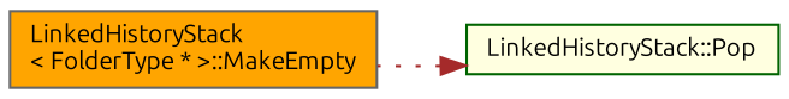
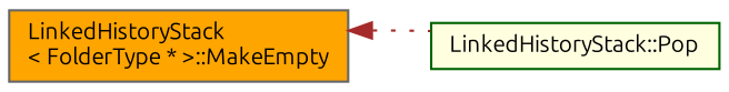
  digraph {
    rankdir=RL
    fontname=Ubuntu
    node [fontname=Ubuntu fontsize=10 shape=record style=filled]
    n1 [color=darkgreen fillcolor=lightyellow fontcolor=black height=0.2 label="LinkedHistoryStack::Pop" width=0.4]
    n2 [color=gray40 fillcolor=orange height=0.2 label="LinkedHistoryStack\l\< FolderType * \>::MakeEmpty" width=0.4]
-   n1 -> n2 [color=brown dir=back fontname=Ubuntu fontsize=10 labelfontname=Helvetica labelfontsize=10 style=dotted]
+   n2 -> n1 [color=brown dir=back fontname=Ubuntu fontsize=10 labelfontname=Helvetica labelfontsize=10 style=dotted]
  }
